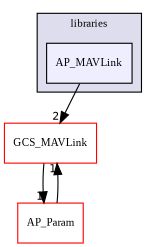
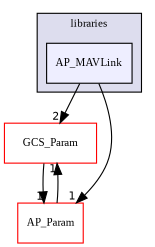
  digraph {
    compound=true
    fontname="Liberation Serif"
    node [fillcolor=white fontname="Liberation Serif" fontsize=10 shape=box style=filled color=red]
    edge [fontname="Liberation Serif" headlabel=1 labeldistance=1.5 labelfontname=Helvetica labelfontsize=10]
    n1 [fillcolor="#eeeeff" label=AP_MAVLink pencolor=black color=""]
-   n2 [label=GCS_MAVLink]
+   n2 [label=GCS_Param]
    n3 [label=AP_Param]
    subgraph cluster_1 {
      bgcolor="#ddddee"
      fontsize=10
      label=libraries
      pencolor=black
      n1
    }
    n1 -> n2 [headlabel=2]
+   n1 -> n3
    n2 -> n3
    n3 -> n2
  }
